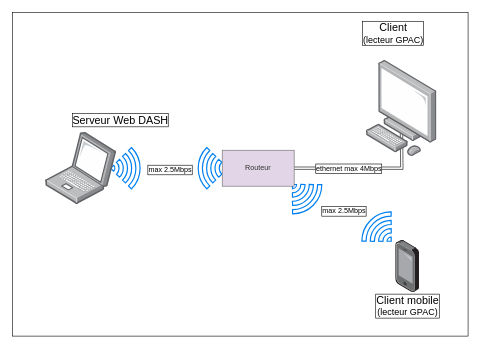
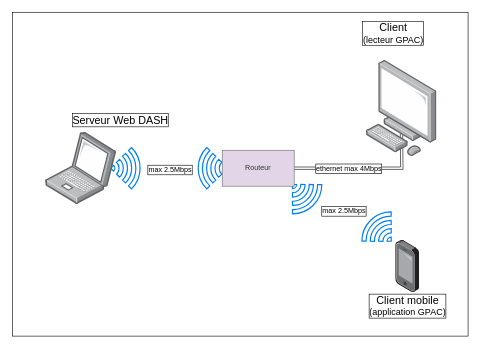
  <mxCell id="0" />
  <mxCell id="1" parent="0" />
  <mxCell id="2" value="" style="rounded=0;whiteSpace=wrap;html=1;fillColor=none;" vertex="1" parent="1"><mxGeometry x="20" y="20" width="760" height="540" as="geometry" /></mxCell>
  <mxCell id="3" value="" style="html=1;verticalLabelPosition=bottom;align=center;labelBackgroundColor=#ffffff;verticalAlign=top;strokeWidth=2;strokeColor=#0080F0;shadow=0;dashed=0;shape=mxgraph.ios7.icons.wifi;pointerEvents=1;rotation=135;" vertex="1" parent="1"><mxGeometry x="470" y="300" width="69" height="49" as="geometry" /></mxCell>
  <mxCell id="4" value="" style="html=1;verticalLabelPosition=bottom;align=center;labelBackgroundColor=#ffffff;verticalAlign=top;strokeWidth=2;strokeColor=#0080F0;shadow=0;dashed=0;shape=mxgraph.ios7.icons.wifi;pointerEvents=1;rotation=-90;" vertex="1" parent="1"><mxGeometry x="320" y="255.5" width="69" height="49" as="geometry" /></mxCell>
  <mxCell id="5" style="edgeStyle=orthogonalEdgeStyle;rounded=0;orthogonalLoop=1;jettySize=auto;html=1;exitX=1;exitY=0.5;exitDx=0;exitDy=0;shape=link;" edge="1" parent="1" source="7"><mxGeometry relative="1" as="geometry"><mxPoint x="669" y="220" as="targetPoint" /></mxGeometry></mxCell>
  <mxCell id="6" value="ethernet max 4Mbps" style="text;html=1;align=center;verticalAlign=middle;resizable=0;points=[];;labelBackgroundColor=#ffffff;labelBorderColor=#000000;spacingTop=0;" vertex="1" connectable="0" parent="5"><mxGeometry x="0.071" y="2" relative="1" as="geometry"><mxPoint x="-38" y="2" as="offset" /></mxGeometry></mxCell>
  <mxCell id="7" value="Routeur" style="rounded=0;whiteSpace=wrap;html=1;fillColor=#e1d5e7;strokeColor=#666666;fontColor=#333333;" vertex="1" parent="1"><mxGeometry x="370" y="250" width="120" height="60" as="geometry" /></mxCell>
  <mxCell id="8" value="" style="points=[];aspect=fixed;html=1;align=center;shadow=0;dashed=0;image;image=img/lib/allied_telesis/computer_and_terminals/Personal_Computer.svg;" vertex="1" parent="1"><mxGeometry x="610" y="100" width="118" height="160" as="geometry" /></mxCell>
  <mxCell id="9" value="" style="points=[];aspect=fixed;html=1;align=center;shadow=0;dashed=0;image;image=img/lib/allied_telesis/computer_and_terminals/Smartphone.svg;" vertex="1" parent="1"><mxGeometry x="659" y="400" width="40" height="87" as="geometry" /></mxCell>
  <mxCell id="10" value="" style="html=1;verticalLabelPosition=bottom;align=center;labelBackgroundColor=#ffffff;verticalAlign=top;strokeWidth=2;strokeColor=#0080F0;shadow=0;dashed=0;shape=mxgraph.ios7.icons.wifi;pointerEvents=1;rotation=90;" vertex="1" parent="1"><mxGeometry x="174" y="255.5" width="69" height="49" as="geometry" /></mxCell>
  <mxCell id="11" value="" style="html=1;verticalLabelPosition=bottom;align=center;labelBackgroundColor=#ffffff;verticalAlign=top;strokeWidth=2;strokeColor=#0080F0;shadow=0;dashed=0;shape=mxgraph.ios7.icons.wifi;pointerEvents=1;rotation=-45;" vertex="1" parent="1"><mxGeometry x="600" y="360" width="69" height="49" as="geometry" /></mxCell>
  <mxCell id="12" value="max 2.5Mbps" style="text;html=1;align=center;verticalAlign=middle;resizable=0;points=[];;labelBackgroundColor=#ffffff;labelBorderColor=#000000;spacingTop=0;" vertex="1" connectable="0" parent="1"><mxGeometry x="320" y="280" as="geometry"><mxPoint x="-38" y="2" as="offset" /></mxGeometry></mxCell>
  <mxCell id="13" value="" style="points=[];aspect=fixed;html=1;align=center;shadow=0;dashed=0;image;image=img/lib/allied_telesis/computer_and_terminals/Laptop.svg;" vertex="1" parent="1"><mxGeometry x="75" y="220" width="119" height="120" as="geometry" /></mxCell>
  <mxCell id="14" value="max 2.5Mbps" style="text;html=1;align=center;verticalAlign=middle;resizable=0;points=[];;labelBackgroundColor=#ffffff;labelBorderColor=#000000;spacingTop=0;" vertex="1" connectable="0" parent="1"><mxGeometry x="610" y="349" as="geometry"><mxPoint x="-38" y="2" as="offset" /></mxGeometry></mxCell>
  <mxCell id="15" value="&lt;font style=&quot;font-size: 18px&quot;&gt;Serveur Web DASH&lt;/font&gt;" style="text;html=1;align=center;verticalAlign=middle;resizable=0;points=[];;autosize=1;labelBorderColor=#000000;spacingLeft=0;" vertex="1" parent="1"><mxGeometry x="110" y="190" width="180" height="20" as="geometry" /></mxCell>
  <mxCell id="16" value="&lt;font&gt;&lt;span style=&quot;font-size: 18px&quot;&gt;Client &lt;/span&gt;&lt;br&gt;&lt;font style=&quot;font-size: 15px&quot;&gt;(lecteur GPAC)&lt;/font&gt;&lt;/font&gt;" style="text;html=1;align=center;verticalAlign=middle;resizable=0;points=[];;autosize=1;labelBorderColor=#000000;spacingLeft=0;" vertex="1" parent="1"><mxGeometry x="595" y="35" width="120" height="40" as="geometry" /></mxCell>
- <mxCell id="17" value="&lt;span style=&quot;font-size: 18px&quot;&gt;Client mobile &lt;/span&gt;&lt;br&gt;&lt;font style=&quot;font-size: 15px&quot;&gt;(lecteur GPAC)&lt;/font&gt;" style="text;html=1;align=center;verticalAlign=middle;resizable=0;points=[];;autosize=1;labelBorderColor=#000000;spacingLeft=0;" vertex="1" parent="1"><mxGeometry x="609" y="490" width="140" height="40" as="geometry" /></mxCell>
+ <mxCell id="17" value="&lt;span style=&quot;font-size: 18px&quot;&gt;Client mobile &lt;/span&gt;&lt;br&gt;&lt;font style=&quot;font-size: 15px&quot;&gt;(application GPAC)&lt;/font&gt;" style="text;html=1;align=center;verticalAlign=middle;resizable=0;points=[];;autosize=1;labelBorderColor=#000000;spacingLeft=0;" vertex="1" parent="1"><mxGeometry x="609" y="490" width="140" height="40" as="geometry" /></mxCell>
